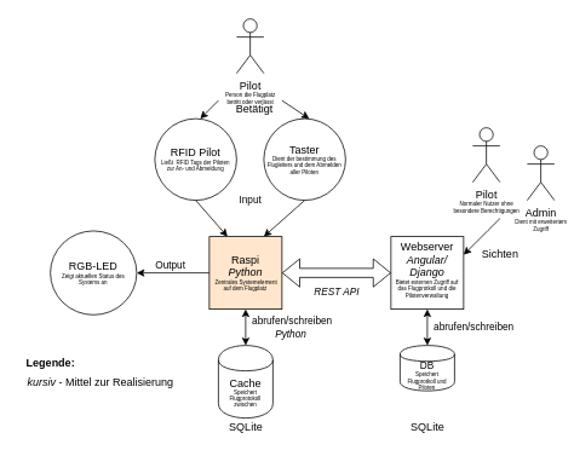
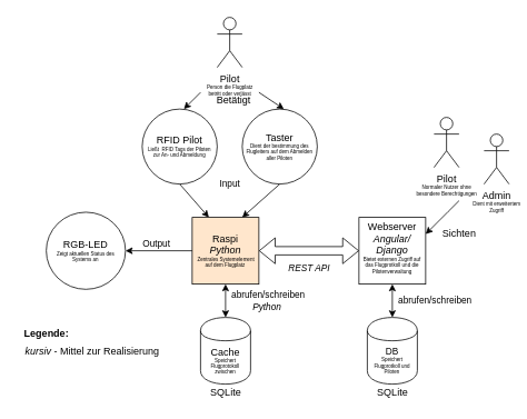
  <mxCell id="0" />
  <mxCell id="1" parent="0" />
  <mxCell id="2" value="Raspi&lt;i&gt;&lt;br&gt;&lt;/i&gt;&lt;div&gt;&lt;i&gt;Python&lt;br&gt;&lt;/i&gt;&lt;/div&gt;&lt;div style=&quot;font-size: 6px&quot;&gt;&lt;i&gt;&amp;nbsp;&lt;/i&gt;Zentrales Systemelement auf dem Flugplatz&lt;br&gt;&lt;i&gt;&lt;/i&gt;&lt;/div&gt;" style="whiteSpace=wrap;html=1;aspect=fixed;fillColor=#ffe6cc;" parent="1" vertex="1"><mxGeometry x="230" y="260" width="80" height="80" as="geometry" /></mxCell>
  <mxCell id="3" value="Webserver&lt;br&gt;&lt;i&gt;&lt;font color=&quot;#ea6b66&quot;&gt;&lt;font color=&quot;#000000&quot;&gt;Angular/&lt;br&gt;&lt;/font&gt;&lt;/font&gt;&lt;/i&gt;&lt;div&gt;&lt;i&gt;&lt;font color=&quot;#ea6b66&quot;&gt;&lt;font color=&quot;#000000&quot;&gt;Django&lt;/font&gt;&lt;/font&gt;&lt;/i&gt;&lt;/div&gt;&lt;div style=&quot;font-size: 6px&quot;&gt;&lt;font style=&quot;font-size: 6px&quot;&gt;Bietet externen Zugriff auf&lt;br&gt;das Flugprotkoll und die&lt;br&gt;Pilotenverwaltung&lt;/font&gt;&lt;/div&gt;&lt;div style=&quot;font-size: 6px&quot;&gt;&lt;br&gt;&lt;/div&gt;" style="whiteSpace=wrap;html=1;aspect=fixed;" parent="1" vertex="1"><mxGeometry x="430" y="260" width="80" height="80" as="geometry" /></mxCell>
  <mxCell id="4" value="" style="shape=flexArrow;endArrow=classic;startArrow=classic;html=1;exitX=1;exitY=0.5;exitDx=0;exitDy=0;entryX=0;entryY=0.5;entryDx=0;entryDy=0;" parent="1" source="2" target="3" edge="1"><mxGeometry width="50" height="50" relative="1" as="geometry"><mxPoint x="480" y="400" as="sourcePoint" /><mxPoint x="530" y="350" as="targetPoint" /></mxGeometry></mxCell>
  <mxCell id="5" value="&lt;i&gt;REST API&lt;/i&gt;" style="edgeLabel;html=1;align=center;verticalAlign=middle;resizable=0;points=[];" parent="4" vertex="1" connectable="0"><mxGeometry x="0.138" y="-2" relative="1" as="geometry"><mxPoint x="-8.57" y="18" as="offset" /></mxGeometry></mxCell>
- <mxCell id="6" value="&lt;div style=&quot;font-size: 11px&quot;&gt;&lt;font style=&quot;font-size: 11px&quot;&gt;DB&lt;/font&gt;&lt;/div&gt;&lt;div style=&quot;font-size: 6px&quot;&gt;&lt;font style=&quot;font-size: 6px&quot;&gt;Speichert Flugprotkoll und Piloten&lt;/font&gt;&lt;br&gt;&lt;/div&gt;" style="shape=cylinder;whiteSpace=wrap;html=1;boundedLbl=1;backgroundOutline=1;" parent="1" vertex="1"><mxGeometry x="440" y="380" width="60" height="50" as="geometry" /></mxCell>
+ <mxCell id="6" value="&lt;div style=&quot;font-size: 11px&quot;&gt;&lt;font style=&quot;font-size: 11px&quot;&gt;DB&lt;/font&gt;&lt;/div&gt;&lt;div style=&quot;font-size: 6px&quot;&gt;&lt;font style=&quot;font-size: 6px&quot;&gt;Speichert Flugprotkoll und Piloten&lt;/font&gt;&lt;br&gt;&lt;/div&gt;" style="shape=cylinder;whiteSpace=wrap;html=1;boundedLbl=1;backgroundOutline=1;" parent="1" vertex="1"><mxGeometry x="440" y="380" width="60" height="80" as="geometry" /></mxCell>
  <mxCell id="7" value="" style="endArrow=classic;startArrow=classic;html=1;entryX=0.5;entryY=1;entryDx=0;entryDy=0;exitX=0.5;exitY=0;exitDx=0;exitDy=0;" parent="1" source="6" target="3" edge="1"><mxGeometry width="50" height="50" relative="1" as="geometry"><mxPoint x="480" y="400" as="sourcePoint" /><mxPoint x="530" y="350" as="targetPoint" /></mxGeometry></mxCell>
  <mxCell id="8" value="abrufen/schreiben" style="edgeLabel;html=1;align=center;verticalAlign=middle;resizable=0;points=[];" parent="7" vertex="1" connectable="0"><mxGeometry x="-0.371" y="-2" relative="1" as="geometry"><mxPoint x="48" y="-7.43" as="offset" /></mxGeometry></mxCell>
  <mxCell id="9" value="&lt;div&gt;&lt;p style=&quot;font-size: 6px&quot;&gt;&lt;font style=&quot;font-size: 12px&quot;&gt;RFID Pilot&lt;/font&gt;&lt;br&gt;&lt;font style=&quot;font-size: 6px ; line-height: 100%&quot;&gt;Ließt&amp;nbsp; RFID Tags der Piloten&lt;br&gt;zur An- und Abmeldung&lt;/font&gt;&lt;/p&gt;&lt;/div&gt;" style="ellipse;whiteSpace=wrap;html=1;" parent="1" vertex="1"><mxGeometry x="170" y="130" width="90" height="90" as="geometry" /></mxCell>
- <mxCell id="10" value="&lt;div style=&quot;font-size: 6px&quot;&gt;&lt;font style=&quot;font-size: 12px&quot;&gt;Taster&lt;/font&gt;&lt;br&gt;&lt;font style=&quot;font-size: 6px&quot;&gt;Dient der bestimmung des Flugleiters und dem Abmelden aller Piloten&lt;br&gt;&lt;/font&gt;&lt;/div&gt;" style="ellipse;whiteSpace=wrap;html=1;" parent="1" vertex="1"><mxGeometry x="290" y="130" width="90" height="90" as="geometry" /></mxCell>
+ <mxCell id="10" value="&lt;div style=&quot;font-size: 6px&quot;&gt;&lt;font style=&quot;font-size: 12px&quot;&gt;Taster&lt;/font&gt;&lt;br&gt;&lt;font style=&quot;font-size: 6px&quot;&gt;Dient der bestimmung des Flugleiters auf dem Abmelden aller Piloten&lt;br&gt;&lt;/font&gt;&lt;/div&gt;" style="ellipse;whiteSpace=wrap;html=1;" parent="1" vertex="1"><mxGeometry x="290" y="130" width="90" height="90" as="geometry" /></mxCell>
  <mxCell id="11" value="&lt;div&gt;RGB-LED&lt;/div&gt;&lt;div style=&quot;font-size: 6px&quot;&gt;&lt;font style=&quot;font-size: 6px&quot;&gt;Zeigt aktuellen Status des&lt;br&gt;Systems an&lt;/font&gt;&lt;br&gt;&lt;/div&gt;" style="ellipse;whiteSpace=wrap;html=1;" parent="1" vertex="1"><mxGeometry x="55" y="253.75" width="95" height="92.5" as="geometry" /></mxCell>
  <mxCell id="12" value="" style="endArrow=classic;html=1;entryX=1;entryY=0.5;entryDx=0;entryDy=0;" parent="1" target="11" edge="1"><mxGeometry width="50" height="50" relative="1" as="geometry"><mxPoint x="230" y="300" as="sourcePoint" /><mxPoint x="410" y="270" as="targetPoint" /></mxGeometry></mxCell>
  <mxCell id="13" value="Output" style="edgeLabel;html=1;align=center;verticalAlign=middle;resizable=0;points=[];" parent="12" vertex="1" connectable="0"><mxGeometry x="0.343" y="-2" relative="1" as="geometry"><mxPoint x="10.57" y="-8" as="offset" /></mxGeometry></mxCell>
  <mxCell id="14" value="" style="endArrow=classic;html=1;entryX=0.5;entryY=1;entryDx=0;entryDy=0;exitX=0.5;exitY=1;exitDx=0;exitDy=0;" parent="1" source="10" edge="1"><mxGeometry width="50" height="50" relative="1" as="geometry"><mxPoint x="400" y="210" as="sourcePoint" /><mxPoint x="290" y="260" as="targetPoint" /></mxGeometry></mxCell>
  <mxCell id="15" value="" style="endArrow=classic;html=1;entryX=0.5;entryY=1;entryDx=0;entryDy=0;exitX=0.5;exitY=1;exitDx=0;exitDy=0;" parent="1" source="9" edge="1"><mxGeometry width="50" height="50" relative="1" as="geometry"><mxPoint x="210" y="260" as="sourcePoint" /><mxPoint x="250" y="260" as="targetPoint" /></mxGeometry></mxCell>
  <mxCell id="16" value="Input" style="edgeLabel;html=1;align=center;verticalAlign=middle;resizable=0;points=[];" parent="15" vertex="1" connectable="0"><mxGeometry x="-0.351" y="-2" relative="1" as="geometry"><mxPoint x="50.22" y="-14.22" as="offset" /></mxGeometry></mxCell>
  <mxCell id="17" value="SQLite" style="text;html=1;align=center;verticalAlign=middle;resizable=0;points=[];autosize=1;" parent="1" vertex="1"><mxGeometry x="445" y="460" width="50" height="20" as="geometry" /></mxCell>
  <mxCell id="18" value="Sichten" style="text;html=1;align=center;verticalAlign=middle;resizable=0;points=[];autosize=1;" parent="1" vertex="1"><mxGeometry x="520" y="270" width="60" height="20" as="geometry" /></mxCell>
  <mxCell id="19" value="&lt;b&gt;Legende:&lt;/b&gt;" style="text;html=1;align=center;verticalAlign=middle;resizable=0;points=[];autosize=1;" parent="1" vertex="1"><mxGeometry y="390" width="70" height="20" as="geometry" x="20" /></mxCell>
  <mxCell id="20" value="&lt;i&gt;kursiv&lt;/i&gt; - Mittel zur Realisierung&lt;br&gt;&lt;span&gt;&lt;/span&gt;&lt;div&gt;&lt;br&gt;&lt;/div&gt;&lt;div&gt;&lt;br&gt;&lt;/div&gt;&lt;span&gt;&lt;/span&gt;" style="text;html=1;align=left;verticalAlign=middle;resizable=0;points=[];autosize=1;" parent="1" vertex="1"><mxGeometry x="27.5" y="410" width="180" height="50" as="geometry" /></mxCell>
  <mxCell id="21" value="&lt;div&gt;Cache&lt;/div&gt;&lt;div style=&quot;font-size: 6px&quot;&gt;&lt;font style=&quot;font-size: 6px&quot;&gt;Speichert Flugprotokoll zwische&lt;/font&gt;n&lt;br&gt;&lt;/div&gt;" style="shape=cylinder;whiteSpace=wrap;html=1;boundedLbl=1;backgroundOutline=1;" parent="1" vertex="1"><mxGeometry x="240" y="380" width="60" height="80" as="geometry" /></mxCell>
  <mxCell id="22" value="" style="endArrow=classic;startArrow=classic;html=1;entryX=0.5;entryY=1;entryDx=0;entryDy=0;exitX=0.5;exitY=0;exitDx=0;exitDy=0;" parent="1" source="21" target="2" edge="1"><mxGeometry width="50" height="50" relative="1" as="geometry"><mxPoint x="269.71" y="380" as="sourcePoint" /><mxPoint x="269.71" y="340" as="targetPoint" /></mxGeometry></mxCell>
  <mxCell id="23" value="abrufen/schreiben&lt;br&gt;&lt;i&gt;Python&amp;nbsp;&lt;/i&gt;" style="edgeLabel;html=1;align=center;verticalAlign=middle;resizable=0;points=[];" parent="22" vertex="1" connectable="0"><mxGeometry x="-0.371" y="-2" relative="1" as="geometry"><mxPoint x="48" y="-7.43" as="offset" /></mxGeometry></mxCell>
  <mxCell id="24" value="SQLite" style="text;html=1;align=center;verticalAlign=middle;resizable=0;points=[];autosize=1;" parent="1" vertex="1"><mxGeometry x="245" y="460" width="50" height="20" as="geometry" /></mxCell>
  <mxCell id="25" value="&lt;div&gt;Pilot&lt;/div&gt;&lt;div style=&quot;font-size: 6px&quot;&gt;&lt;font style=&quot;font-size: 6px&quot;&gt;Normaler Nutzer ohne&lt;/font&gt;&lt;/div&gt;&lt;div style=&quot;font-size: 6px&quot;&gt;&lt;font style=&quot;font-size: 6px&quot;&gt;besondere Berechtigungen&lt;/font&gt;&lt;br&gt;&lt;/div&gt;" style="shape=umlActor;verticalLabelPosition=bottom;verticalAlign=top;html=1;outlineConnect=0;" parent="1" vertex="1"><mxGeometry x="520" y="140" width="30" height="60" as="geometry" /></mxCell>
  <mxCell id="26" value="&lt;div style=&quot;font-size: 6px&quot;&gt;&lt;font style=&quot;font-size: 12px&quot;&gt;Admin&lt;/font&gt;&lt;/div&gt;&lt;div style=&quot;font-size: 6px&quot;&gt;&lt;font style=&quot;font-size: 6px&quot;&gt;Dient mit erweitertem&lt;/font&gt;&lt;/div&gt;&lt;div style=&quot;font-size: 6px&quot;&gt;&lt;font style=&quot;font-size: 6px&quot;&gt;Zugriff&lt;/font&gt;&lt;font style=&quot;font-size: 6px&quot;&gt;&lt;br&gt;&lt;/font&gt;&lt;/div&gt;" style="shape=umlActor;verticalLabelPosition=bottom;verticalAlign=top;html=1;outlineConnect=0;" parent="1" vertex="1"><mxGeometry x="580" y="160" width="30" height="60" as="geometry" /></mxCell>
  <mxCell id="27" value="" style="endArrow=classic;html=1;" parent="1" edge="1"><mxGeometry width="50" height="50" relative="1" as="geometry"><mxPoint x="550" y="240" as="sourcePoint" /><mxPoint x="510" y="280" as="targetPoint" /><Array as="points"><mxPoint x="530" y="260" /></Array></mxGeometry></mxCell>
  <mxCell id="28" value="&lt;div style=&quot;font-size: 6px&quot;&gt;&lt;font style=&quot;font-size: 12px&quot;&gt;Pilot&lt;/font&gt;&lt;/div&gt;&lt;div style=&quot;font-size: 6px&quot;&gt;&lt;font style=&quot;font-size: 6px&quot;&gt;Person die Flugplatz&lt;/font&gt;&lt;/div&gt;&lt;div style=&quot;font-size: 6px&quot;&gt;&lt;font style=&quot;font-size: 6px&quot;&gt;betritt oder verlässt&lt;/font&gt;&lt;br&gt;&lt;/div&gt;" style="shape=umlActor;verticalLabelPosition=bottom;verticalAlign=top;html=1;outlineConnect=0;" parent="1" vertex="1"><mxGeometry x="260" y="20" width="30" height="60" as="geometry" /></mxCell>
  <mxCell id="29" value="" style="endArrow=classic;html=1;" parent="1" edge="1"><mxGeometry width="50" height="50" relative="1" as="geometry"><mxPoint x="240" y="110" as="sourcePoint" /><mxPoint x="220" y="130" as="targetPoint" /></mxGeometry></mxCell>
  <mxCell id="30" value="" style="endArrow=classic;html=1;" parent="1" edge="1"><mxGeometry width="50" height="50" relative="1" as="geometry"><mxPoint x="310" y="110" as="sourcePoint" /><mxPoint x="340" y="130" as="targetPoint" /></mxGeometry></mxCell>
  <mxCell id="31" value="Betätigt" style="text;html=1;strokeColor=none;fillColor=none;align=center;verticalAlign=middle;whiteSpace=wrap;rounded=0;" parent="1" vertex="1"><mxGeometry x="260" y="110" width="40" height="20" as="geometry" /></mxCell>
